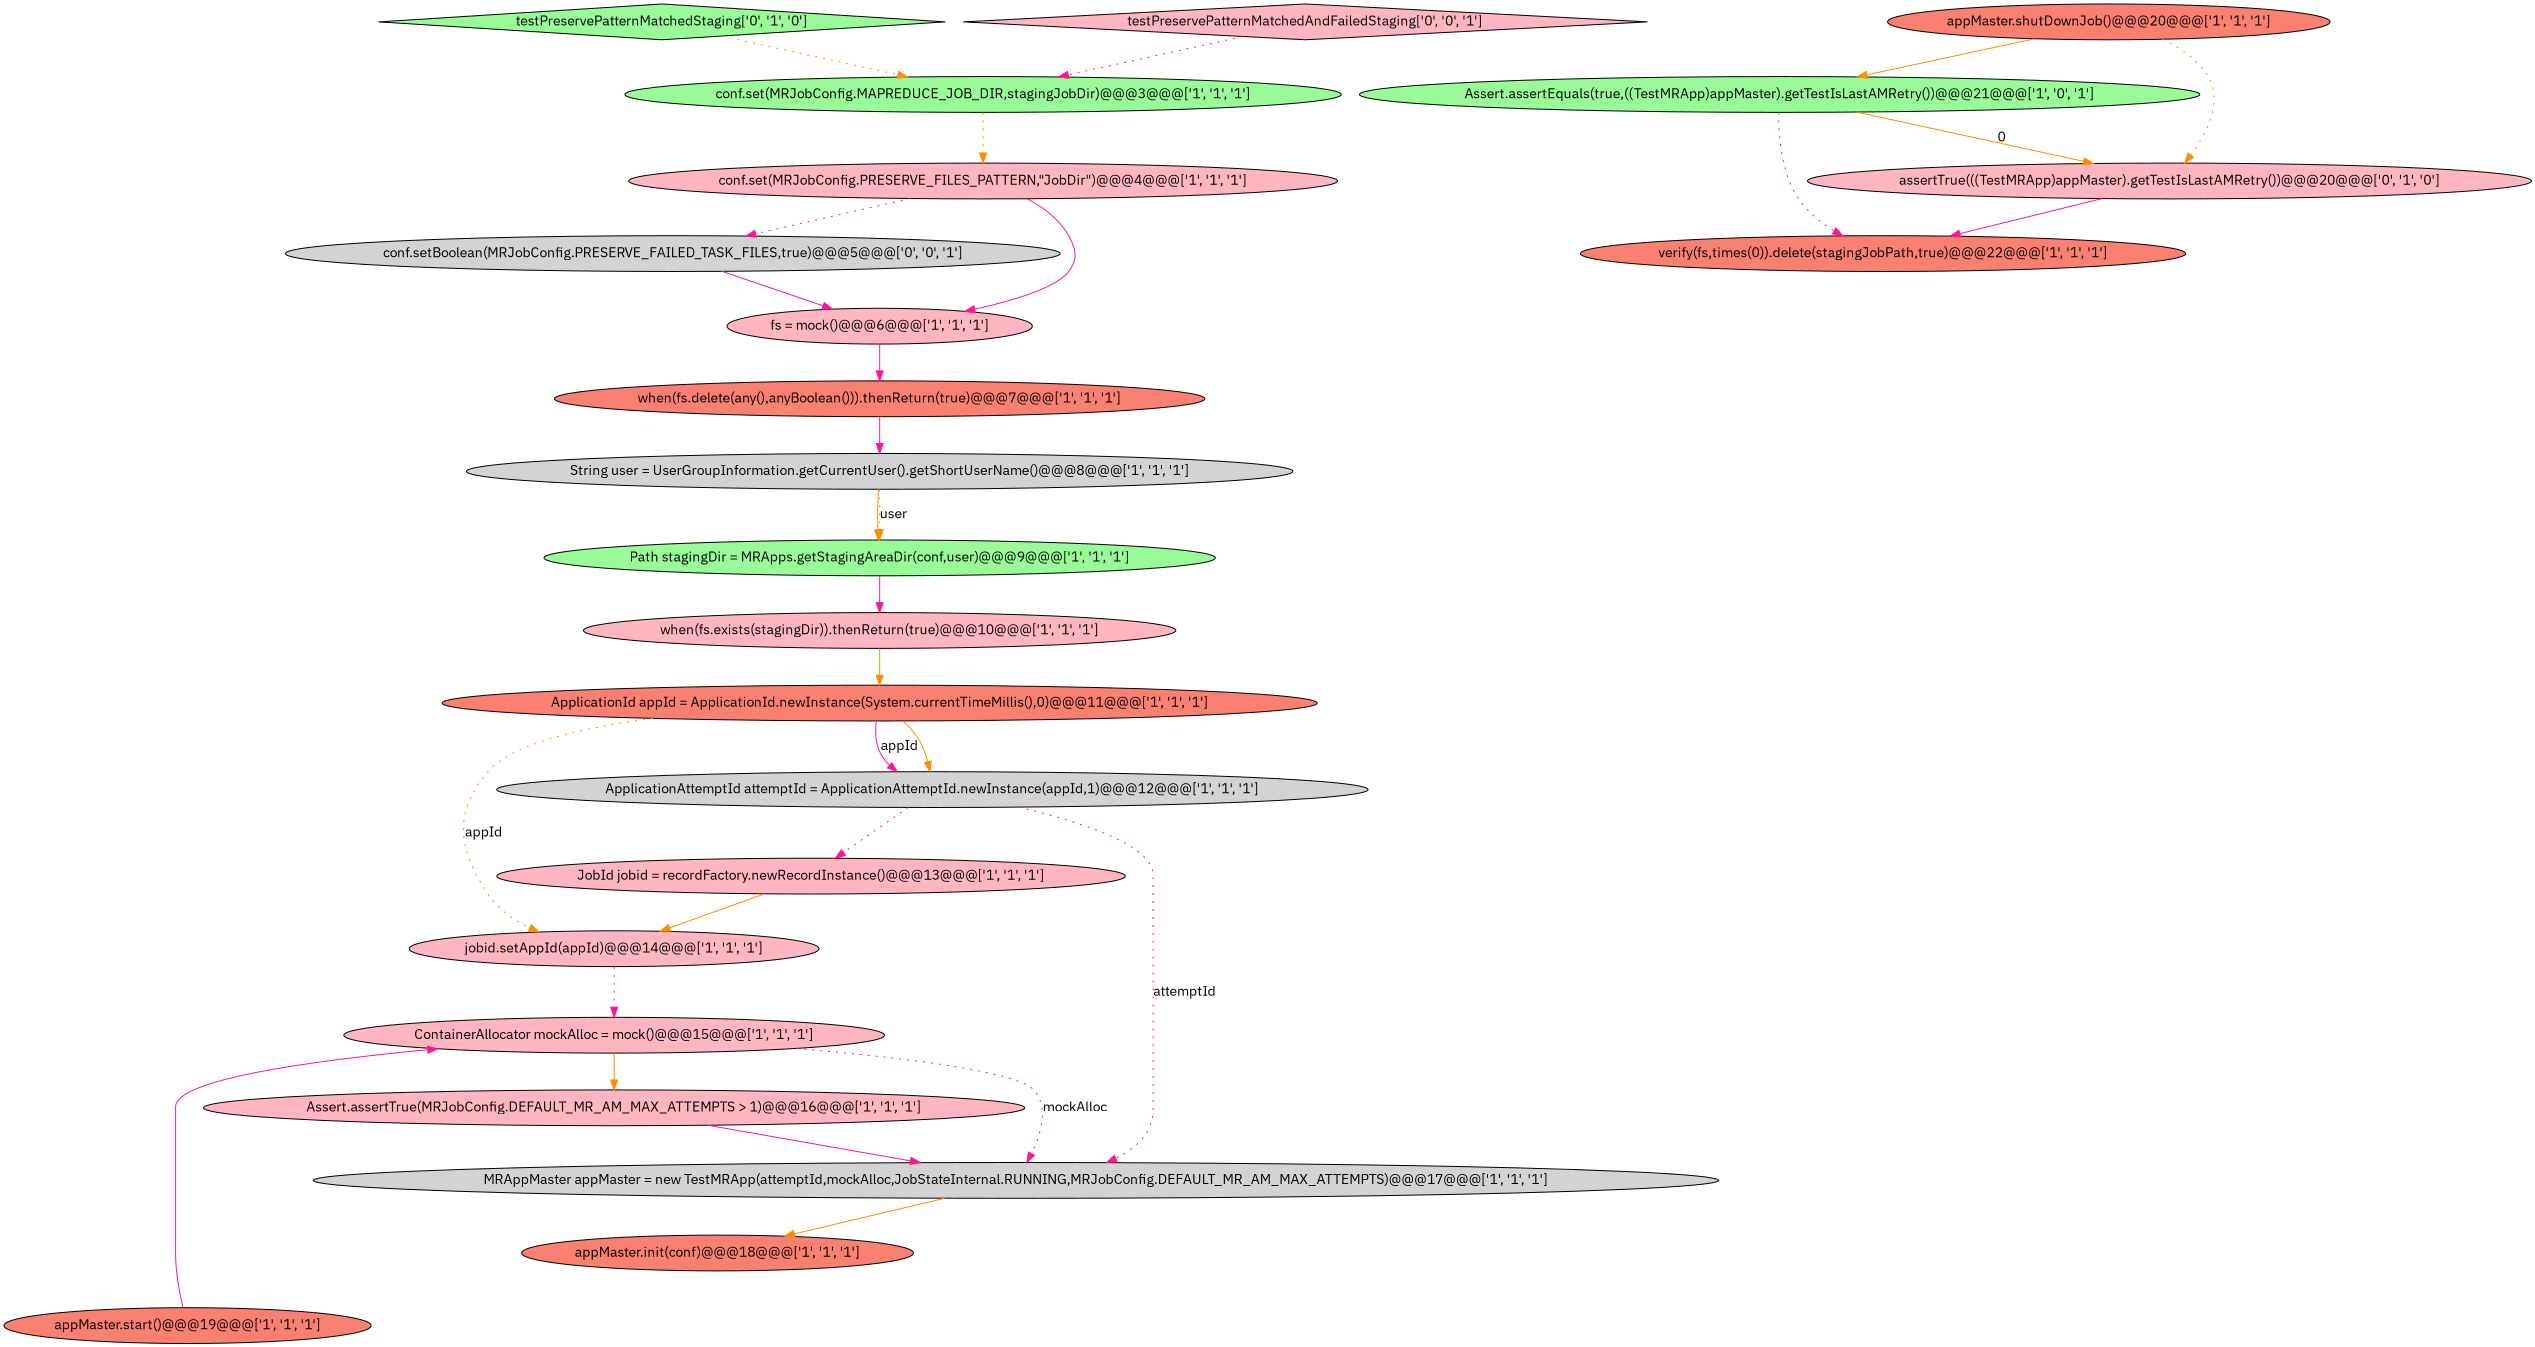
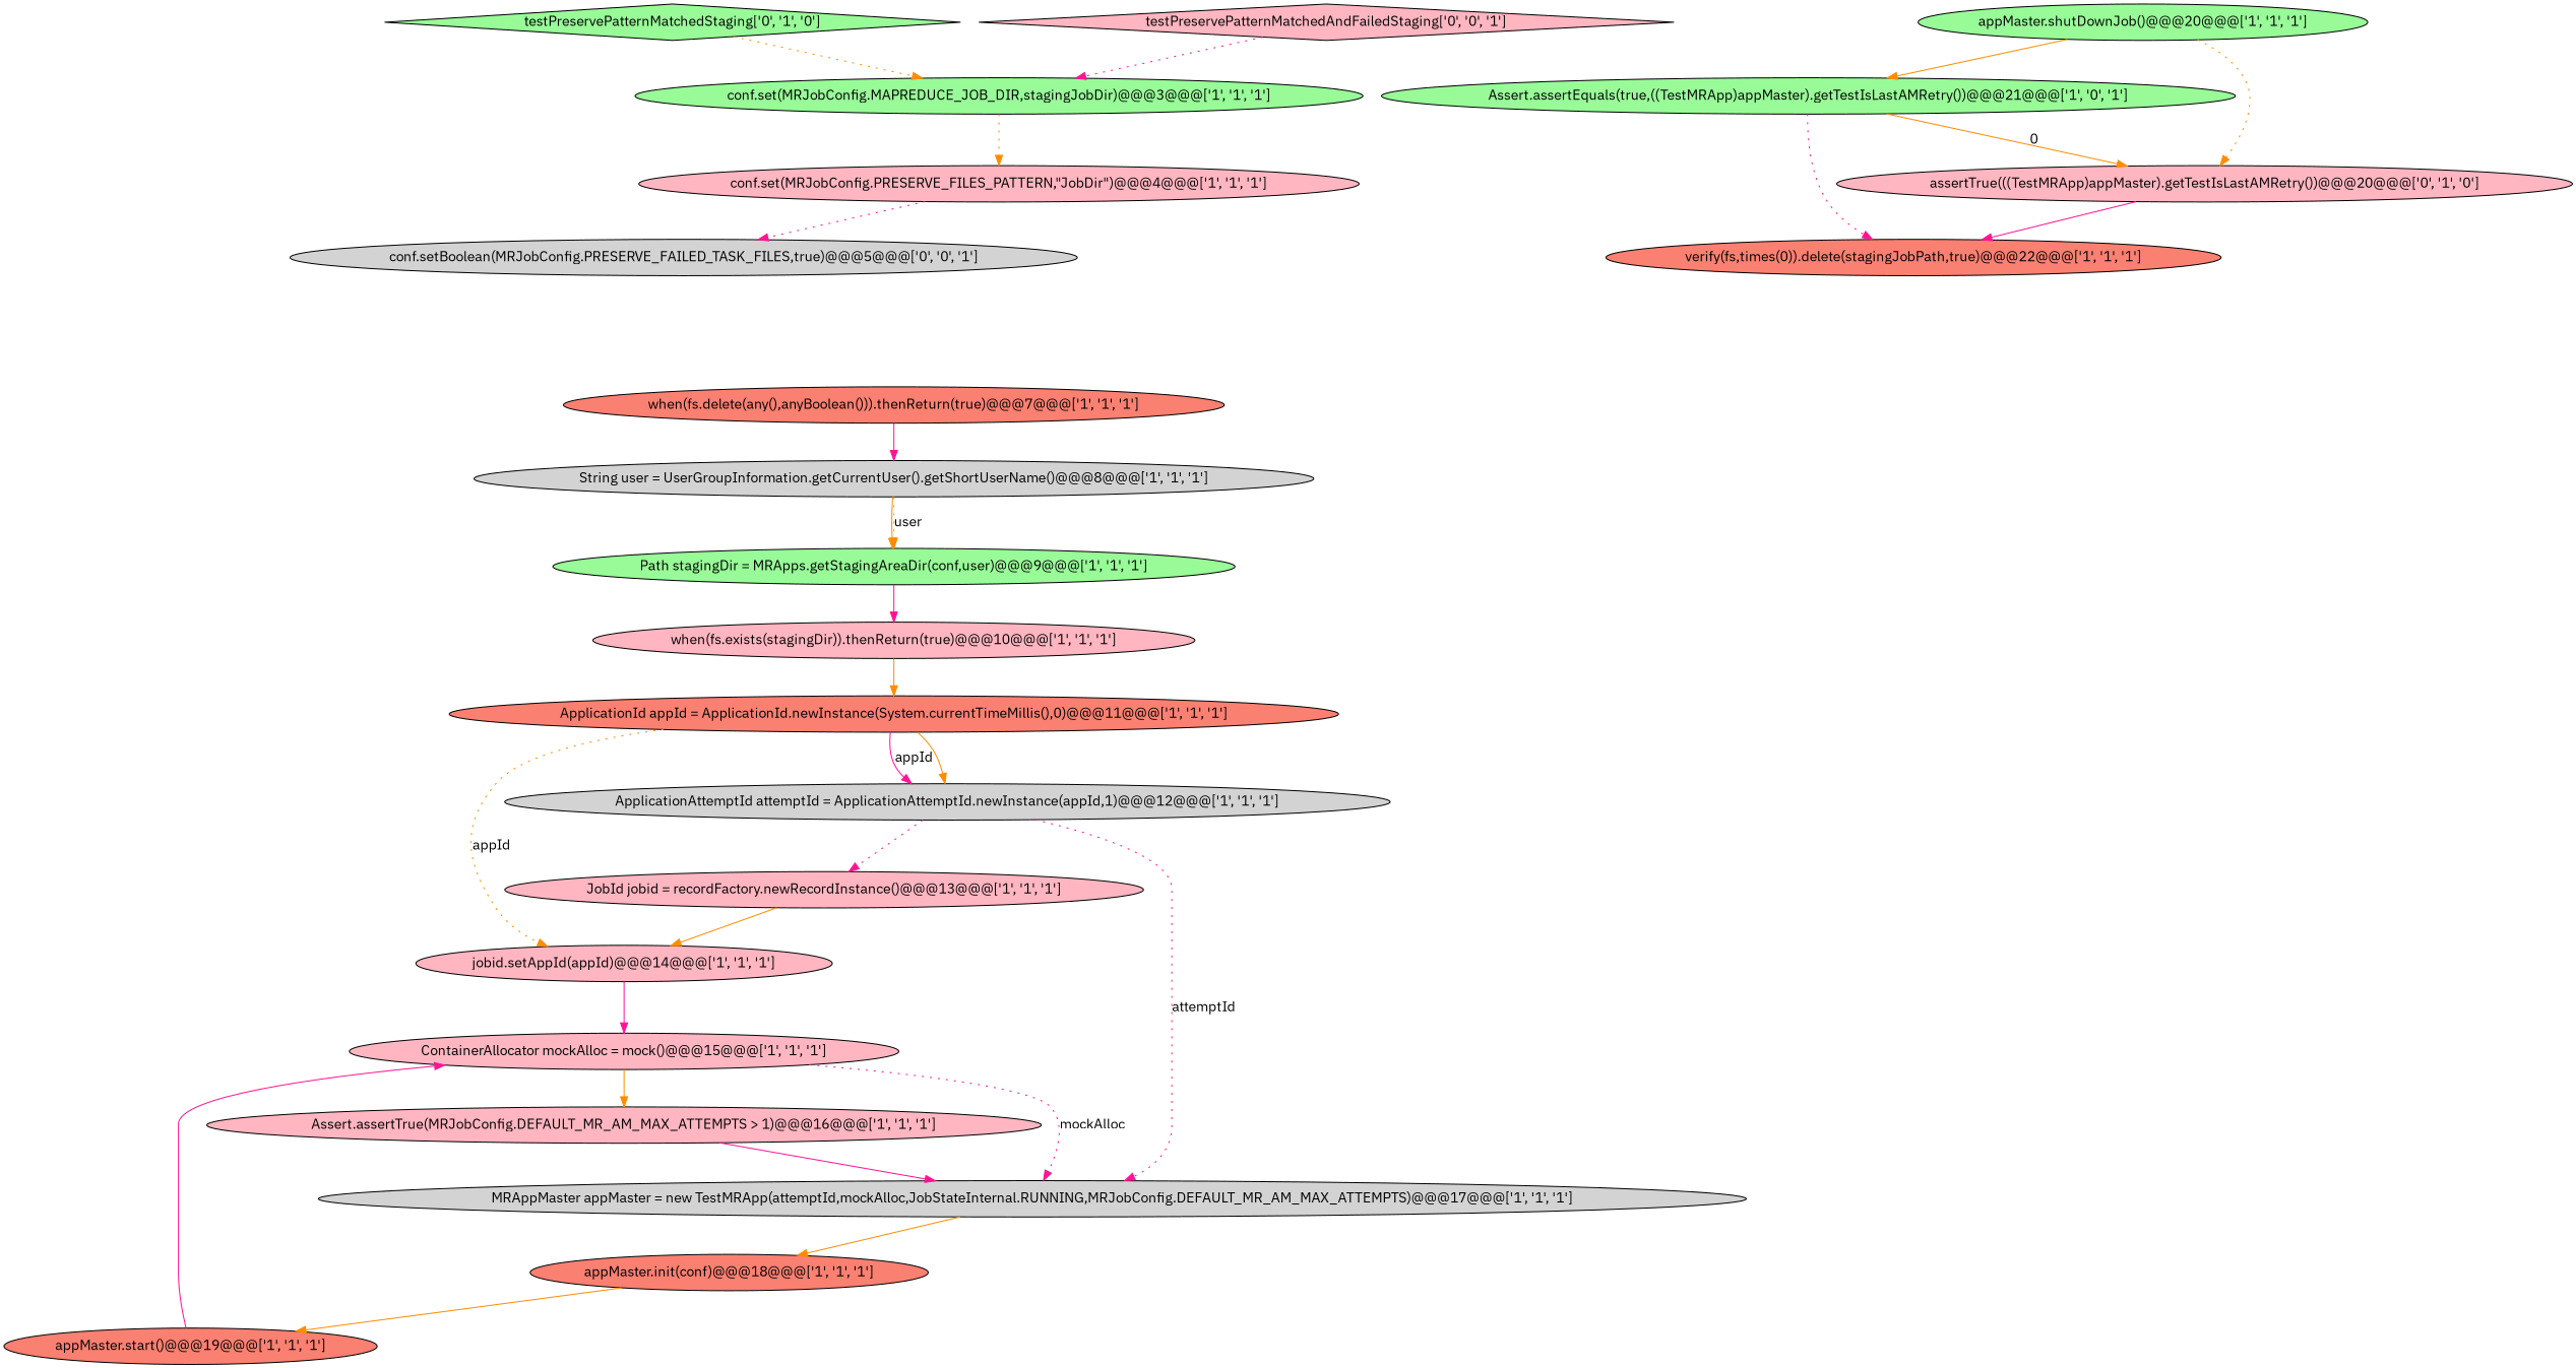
  digraph {
    fontname="IBM Plex Sans"
    node [fillcolor=lightpink fontname="IBM Plex Sans" shape=ellipse style=filled]
    edge [color=deeppink fontname="IBM Plex Sans" style=solid]
    n1 [fillcolor=palegreen label="conf.set(MRJobConfig.MAPREDUCE_JOB_DIR,stagingJobDir)@@@3@@@['1', '1', '1']"]
    n2 [label="conf.set(MRJobConfig.PRESERVE_FILES_PATTERN,\"JobDir\")@@@4@@@['1', '1', '1']"]
    n3 [fillcolor=lightgrey label="conf.setBoolean(MRJobConfig.PRESERVE_FAILED_TASK_FILES,true)@@@5@@@['0', '0', '1']"]
-   n4 [label="fs = mock()@@@6@@@['1', '1', '1']"]
    n5 [fillcolor=salmon label="appMaster.init(conf)@@@18@@@['1', '1', '1']"]
    n6 [fillcolor=salmon label="appMaster.start()@@@19@@@['1', '1', '1']"]
    n7 [label="ContainerAllocator mockAlloc = mock()@@@15@@@['1', '1', '1']"]
    n8 [fillcolor=salmon label="when(fs.delete(any(),anyBoolean())).thenReturn(true)@@@7@@@['1', '1', '1']"]
    n9 [fillcolor=lightgrey label="String user = UserGroupInformation.getCurrentUser().getShortUserName()@@@8@@@['1', '1', '1']"]
    n10 [fillcolor=palegreen label="Path stagingDir = MRApps.getStagingAreaDir(conf,user)@@@9@@@['1', '1', '1']"]
    n11 [label="when(fs.exists(stagingDir)).thenReturn(true)@@@10@@@['1', '1', '1']"]
    n12 [fillcolor=salmon label="ApplicationId appId = ApplicationId.newInstance(System.currentTimeMillis(),0)@@@11@@@['1', '1', '1']"]
    n13 [fillcolor=palegreen label="testPreservePatternMatchedStaging['0', '1', '0']" shape=diamond]
    n14 [fillcolor=salmon label="verify(fs,times(0)).delete(stagingJobPath,true)@@@22@@@['1', '1', '1']"]
    n15 [label="JobId jobid = recordFactory.newRecordInstance()@@@13@@@['1', '1', '1']"]
    n16 [label="jobid.setAppId(appId)@@@14@@@['1', '1', '1']"]
    n17 [fillcolor=palegreen label="Assert.assertEquals(true,((TestMRApp)appMaster).getTestIsLastAMRetry())@@@21@@@['1', '0', '1']"]
    n18 [label="assertTrue(((TestMRApp)appMaster).getTestIsLastAMRetry())@@@20@@@['0', '1', '0']"]
-   n19 [fillcolor=salmon label="appMaster.shutDownJob()@@@20@@@['1', '1', '1']"]
+   n19 [fillcolor=palegreen label="appMaster.shutDownJob()@@@20@@@['1', '1', '1']"]
    n20 [label="testPreservePatternMatchedAndFailedStaging['0', '0', '1']" shape=diamond]
    n21 [fillcolor=lightgrey label="ApplicationAttemptId attemptId = ApplicationAttemptId.newInstance(appId,1)@@@12@@@['1', '1', '1']"]
    n22 [label="Assert.assertTrue(MRJobConfig.DEFAULT_MR_AM_MAX_ATTEMPTS > 1)@@@16@@@['1', '1', '1']"]
    n23 [fillcolor=lightgrey label="MRAppMaster appMaster = new TestMRApp(attemptId,mockAlloc,JobStateInternal.RUNNING,MRJobConfig.DEFAULT_MR_AM_MAX_ATTEMPTS)@@@17@@@['1', '1', '1']"]
    n1 -> n2 [color=darkorange style=dotted]
    n2 -> n3 [style=dotted]
-   n2 -> n4
-   n3 -> n4
-   n4 -> n8
+   n5 -> n6 [color=darkorange]
    n6 -> n7
    n7 -> n22 [color=darkorange]
    n7 -> n23 [label=mockAlloc style=dotted]
    n8 -> n9
    n9 -> n10 [color=darkorange]
    n9 -> n10 [color=darkorange label=user style=dotted]
    n10 -> n11
    n11 -> n12 [color=darkorange]
    n12 -> n16 [color=darkorange label=appId style=dotted]
    n12 -> n21 [label=appId]
    n12 -> n21 [color=darkorange]
    n13 -> n1 [color=darkorange style=dotted]
    n15 -> n16 [color=darkorange]
-   n16 -> n7 [style=dotted]
+   n16 -> n7
    n17 -> n14 [style=dotted]
    n17 -> n18 [color=darkorange label=0]
    n18 -> n14
    n19 -> n17 [color=darkorange]
    n19 -> n18 [color=darkorange style=dotted]
    n20 -> n1 [style=dotted]
    n21 -> n15 [style=dotted]
    n21 -> n23 [label=attemptId style=dotted]
    n22 -> n23
    n23 -> n5 [color=darkorange]
  }
